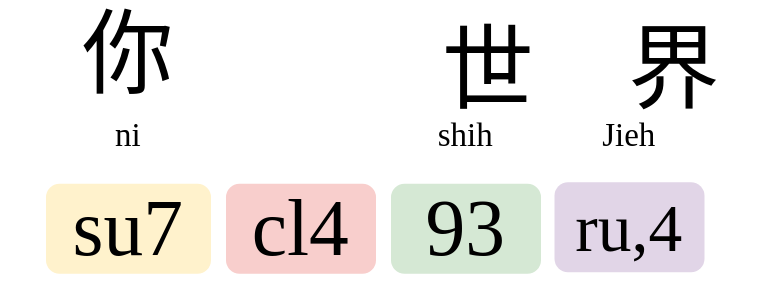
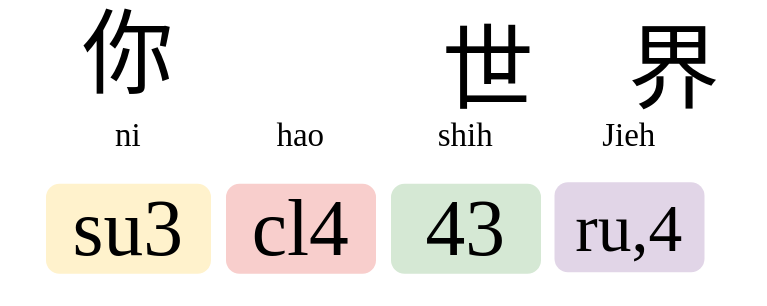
  <mxCell id="0" />
  <mxCell id="1" parent="0" />
  <mxCell id="2" value="&lt;font style=&quot;font-size: 61px;&quot;&gt;你&lt;br&gt;&lt;/font&gt;" style="text;html=1;strokeColor=none;fillColor=none;align=center;verticalAlign=middle;whiteSpace=wrap;rounded=0;" vertex="1" parent="1"><mxGeometry x="35" y="20" width="100" height="30" as="geometry" /></mxCell>
  <mxCell id="3" value="&lt;font style=&quot;font-size: 61px;&quot;&gt;世&lt;/font&gt;" style="text;html=1;strokeColor=none;fillColor=none;align=center;verticalAlign=middle;whiteSpace=wrap;rounded=0;" vertex="1" parent="1"><mxGeometry x="285" y="30" width="80" height="30" as="geometry" /></mxCell>
  <mxCell id="4" value="" style="group" vertex="1" connectable="0" parent="1"><mxGeometry x="145" y="121" width="110" height="60" as="geometry" /></mxCell>
  <mxCell id="5" value="" style="rounded=1;whiteSpace=wrap;html=1;strokeColor=none;fillColor=#f8cecc;" vertex="1" parent="4"><mxGeometry x="5" width="100" height="60" as="geometry" /></mxCell>
  <mxCell id="6" value="&lt;font style=&quot;font-size: 53px;&quot; data-font-src=&quot;https://fonts.googleapis.com/css?family=Fira+Sans&quot; face=&quot;Fira Sans&quot;&gt;cl4&lt;/font&gt;" style="text;html=1;strokeColor=none;fillColor=none;align=center;verticalAlign=middle;whiteSpace=wrap;rounded=0;" vertex="1" parent="4"><mxGeometry y="15" width="110" height="30" as="geometry" /></mxCell>
  <mxCell id="7" value="" style="group;fillColor=none;strokeColor=none;" vertex="1" connectable="0" parent="1"><mxGeometry x="255" y="121" width="110" height="60" as="geometry" /></mxCell>
  <mxCell id="8" value="" style="rounded=1;whiteSpace=wrap;html=1;strokeColor=none;fillColor=#d5e8d4;" vertex="1" parent="7"><mxGeometry x="5" width="100" height="60" as="geometry" /></mxCell>
- <mxCell id="9" value="&lt;font style=&quot;font-size: 53px;&quot; face=&quot;Fira Sans&quot;&gt;93&lt;br&gt;&lt;/font&gt;" style="text;html=1;strokeColor=none;fillColor=none;align=center;verticalAlign=middle;whiteSpace=wrap;rounded=0;" vertex="1" parent="7"><mxGeometry y="15" width="110" height="30" as="geometry" /></mxCell>
+ <mxCell id="9" value="&lt;font style=&quot;font-size: 53px;&quot; face=&quot;Fira Sans&quot;&gt;43&lt;br&gt;&lt;/font&gt;" style="text;html=1;strokeColor=none;fillColor=none;align=center;verticalAlign=middle;whiteSpace=wrap;rounded=0;" vertex="1" parent="7"><mxGeometry y="15" width="110" height="30" as="geometry" /></mxCell>
  <mxCell id="10" value="" style="group" vertex="1" connectable="0" parent="1"><mxGeometry x="20" y="121" width="130" height="60" as="geometry" /></mxCell>
  <mxCell id="11" value="" style="rounded=1;whiteSpace=wrap;html=1;strokeColor=none;fillColor=#fff2cc;" vertex="1" parent="10"><mxGeometry x="10" width="110" height="60" as="geometry" /></mxCell>
- <mxCell id="12" value="&lt;font style=&quot;font-size: 53px;&quot; data-font-src=&quot;https://fonts.googleapis.com/css?family=Fira+Sans&quot; face=&quot;Fira Sans&quot;&gt;su7&lt;br&gt;&lt;/font&gt;" style="text;html=1;strokeColor=none;fillColor=none;align=center;verticalAlign=middle;whiteSpace=wrap;rounded=0;" vertex="1" parent="10"><mxGeometry y="15" width="130" height="30" as="geometry" /></mxCell>
+ <mxCell id="12" value="&lt;font style=&quot;font-size: 53px;&quot; data-font-src=&quot;https://fonts.googleapis.com/css?family=Fira+Sans&quot; face=&quot;Fira Sans&quot;&gt;su3&lt;br&gt;&lt;/font&gt;" style="text;html=1;strokeColor=none;fillColor=none;align=center;verticalAlign=middle;whiteSpace=wrap;rounded=0;" vertex="1" parent="10"><mxGeometry y="15" width="130" height="30" as="geometry" /></mxCell>
  <mxCell id="13" value="" style="group" vertex="1" connectable="0" parent="1"><mxGeometry x="364" y="120" width="110" height="60" as="geometry" /></mxCell>
  <mxCell id="14" value="" style="rounded=1;whiteSpace=wrap;html=1;strokeColor=none;fillColor=#e1d5e7;" vertex="1" parent="13"><mxGeometry x="5" width="100" height="60" as="geometry" /></mxCell>
  <mxCell id="15" value="&lt;font style=&quot;font-size: 45px;&quot; data-font-src=&quot;https://fonts.googleapis.com/css?family=Fira+Sans&quot; face=&quot;Fira Sans&quot;&gt;ru,4&lt;/font&gt;" style="text;html=1;strokeColor=none;fillColor=none;align=center;verticalAlign=middle;whiteSpace=wrap;rounded=0;" vertex="1" parent="13"><mxGeometry y="15" width="110" height="30" as="geometry" /></mxCell>
  <mxCell id="16" value="&lt;font style=&quot;font-size: 61px;&quot;&gt;界&lt;/font&gt;" style="text;html=1;strokeColor=none;fillColor=none;align=center;verticalAlign=middle;whiteSpace=wrap;rounded=0;" vertex="1" parent="1"><mxGeometry x="409" y="30" width="80" height="30" as="geometry" /></mxCell>
  <mxCell id="17" value="&lt;font style=&quot;font-size: 22px;&quot; data-font-src=&quot;https://fonts.googleapis.com/css?family=Fira+Sans&quot; face=&quot;Fira Sans&quot;&gt;ni&lt;/font&gt;" style="text;html=1;strokeColor=none;fillColor=none;align=center;verticalAlign=middle;whiteSpace=wrap;rounded=0;" vertex="1" parent="1"><mxGeometry x="55" y="74" width="60" height="30" as="geometry" /></mxCell>
+ <mxCell id="18" value="&lt;font style=&quot;font-size: 22px;&quot; face=&quot;Fira Sans&quot;&gt;hao&lt;/font&gt;" style="text;html=1;strokeColor=none;fillColor=none;align=center;verticalAlign=middle;whiteSpace=wrap;rounded=0;" vertex="1" parent="1"><mxGeometry x="170" y="74" width="60" height="30" as="geometry" /></mxCell>
  <mxCell id="19" value="&lt;font style=&quot;font-size: 22px;&quot; face=&quot;Fira Sans&quot;&gt;shih&lt;/font&gt;" style="text;html=1;strokeColor=none;fillColor=none;align=center;verticalAlign=middle;whiteSpace=wrap;rounded=0;" vertex="1" parent="1"><mxGeometry x="280" y="74" width="60" height="30" as="geometry" /></mxCell>
  <mxCell id="20" value="&lt;font data-font-src=&quot;https://fonts.googleapis.com/css?family=Fira+Sans&quot; style=&quot;font-size: 22px;&quot; face=&quot;Fira Sans&quot;&gt;Jieh&lt;br&gt;&lt;/font&gt;" style="text;html=1;strokeColor=none;fillColor=none;align=center;verticalAlign=middle;whiteSpace=wrap;rounded=0;" vertex="1" parent="1"><mxGeometry x="389" y="74" width="60" height="30" as="geometry" /></mxCell>
